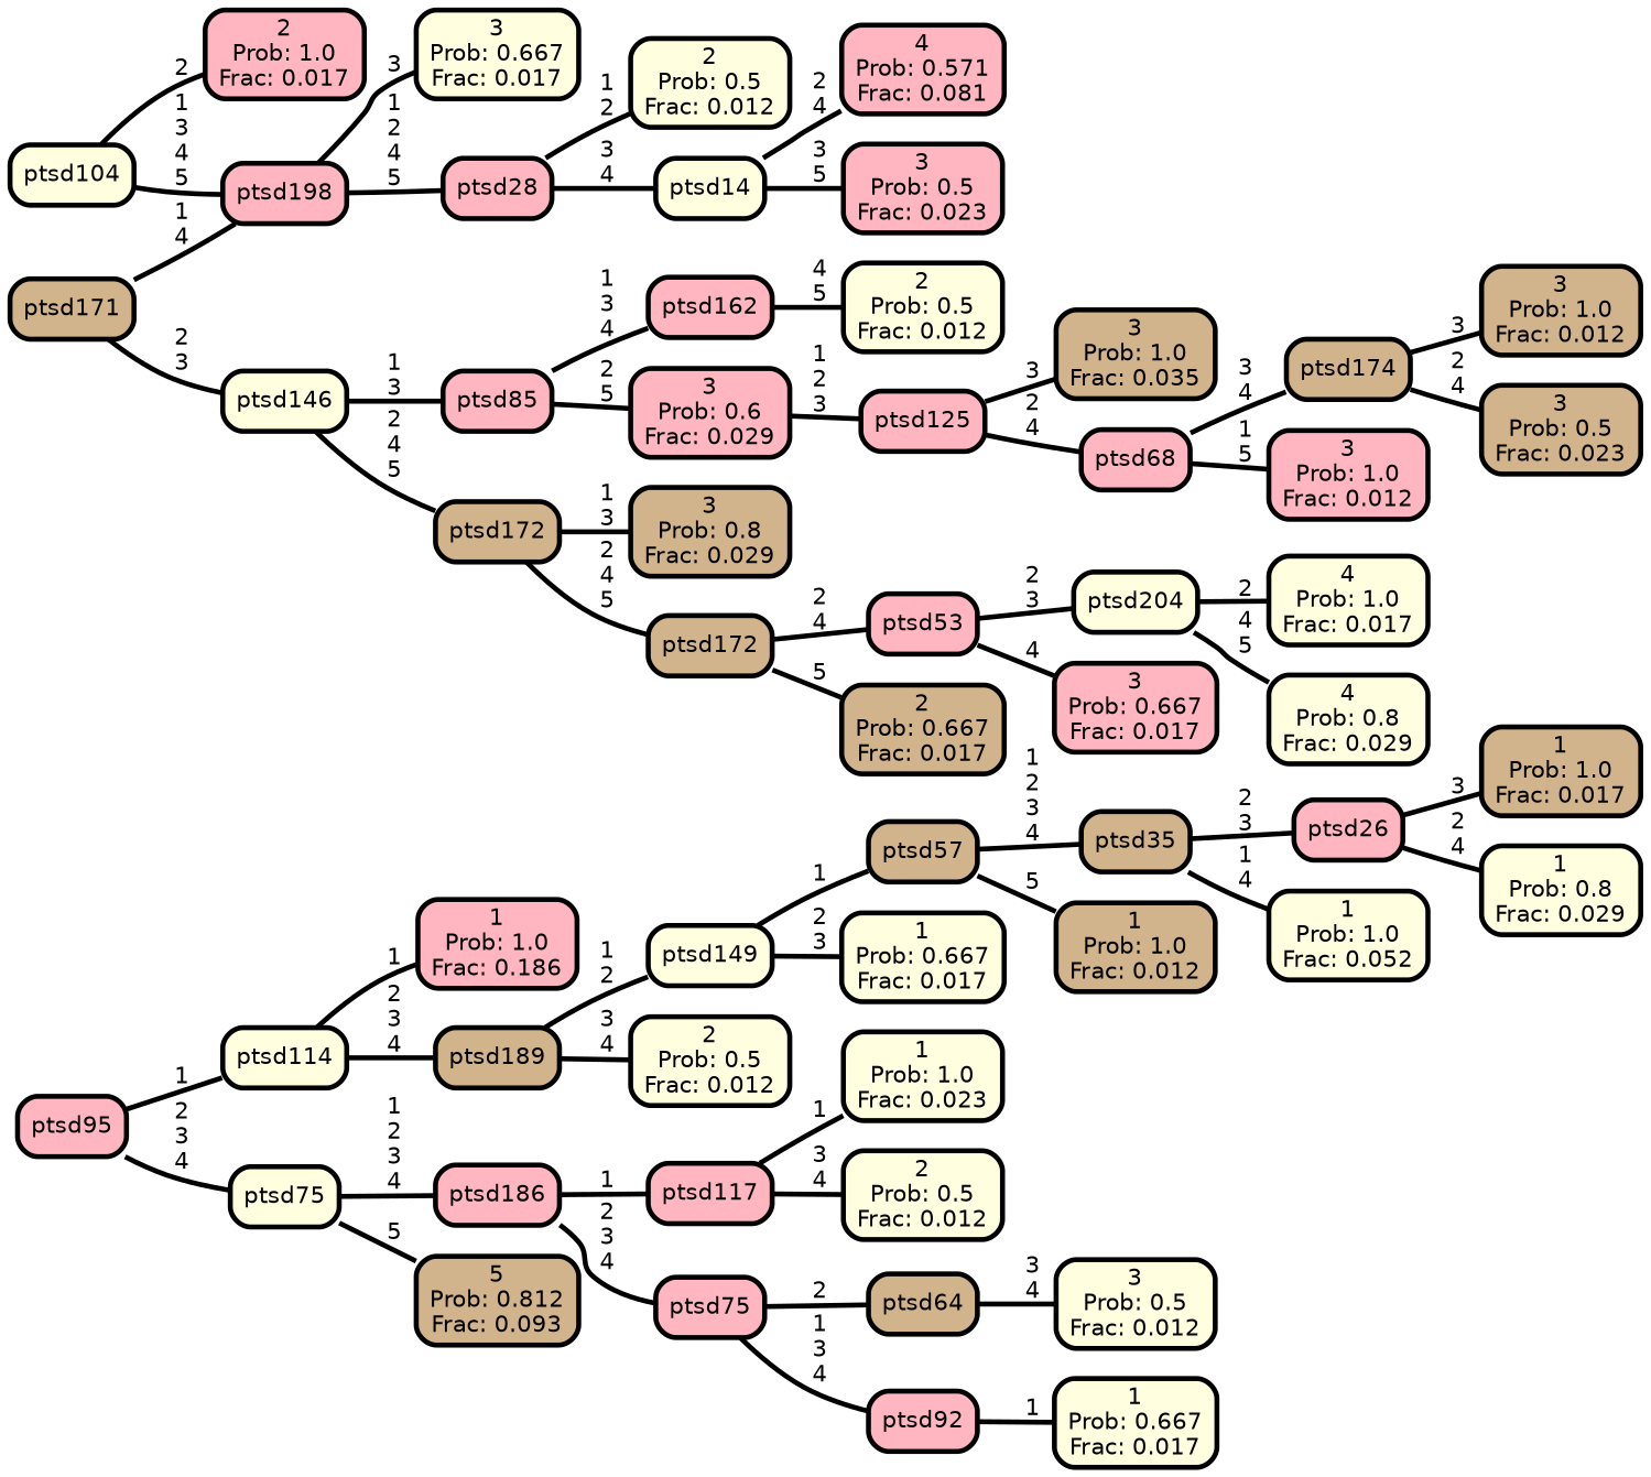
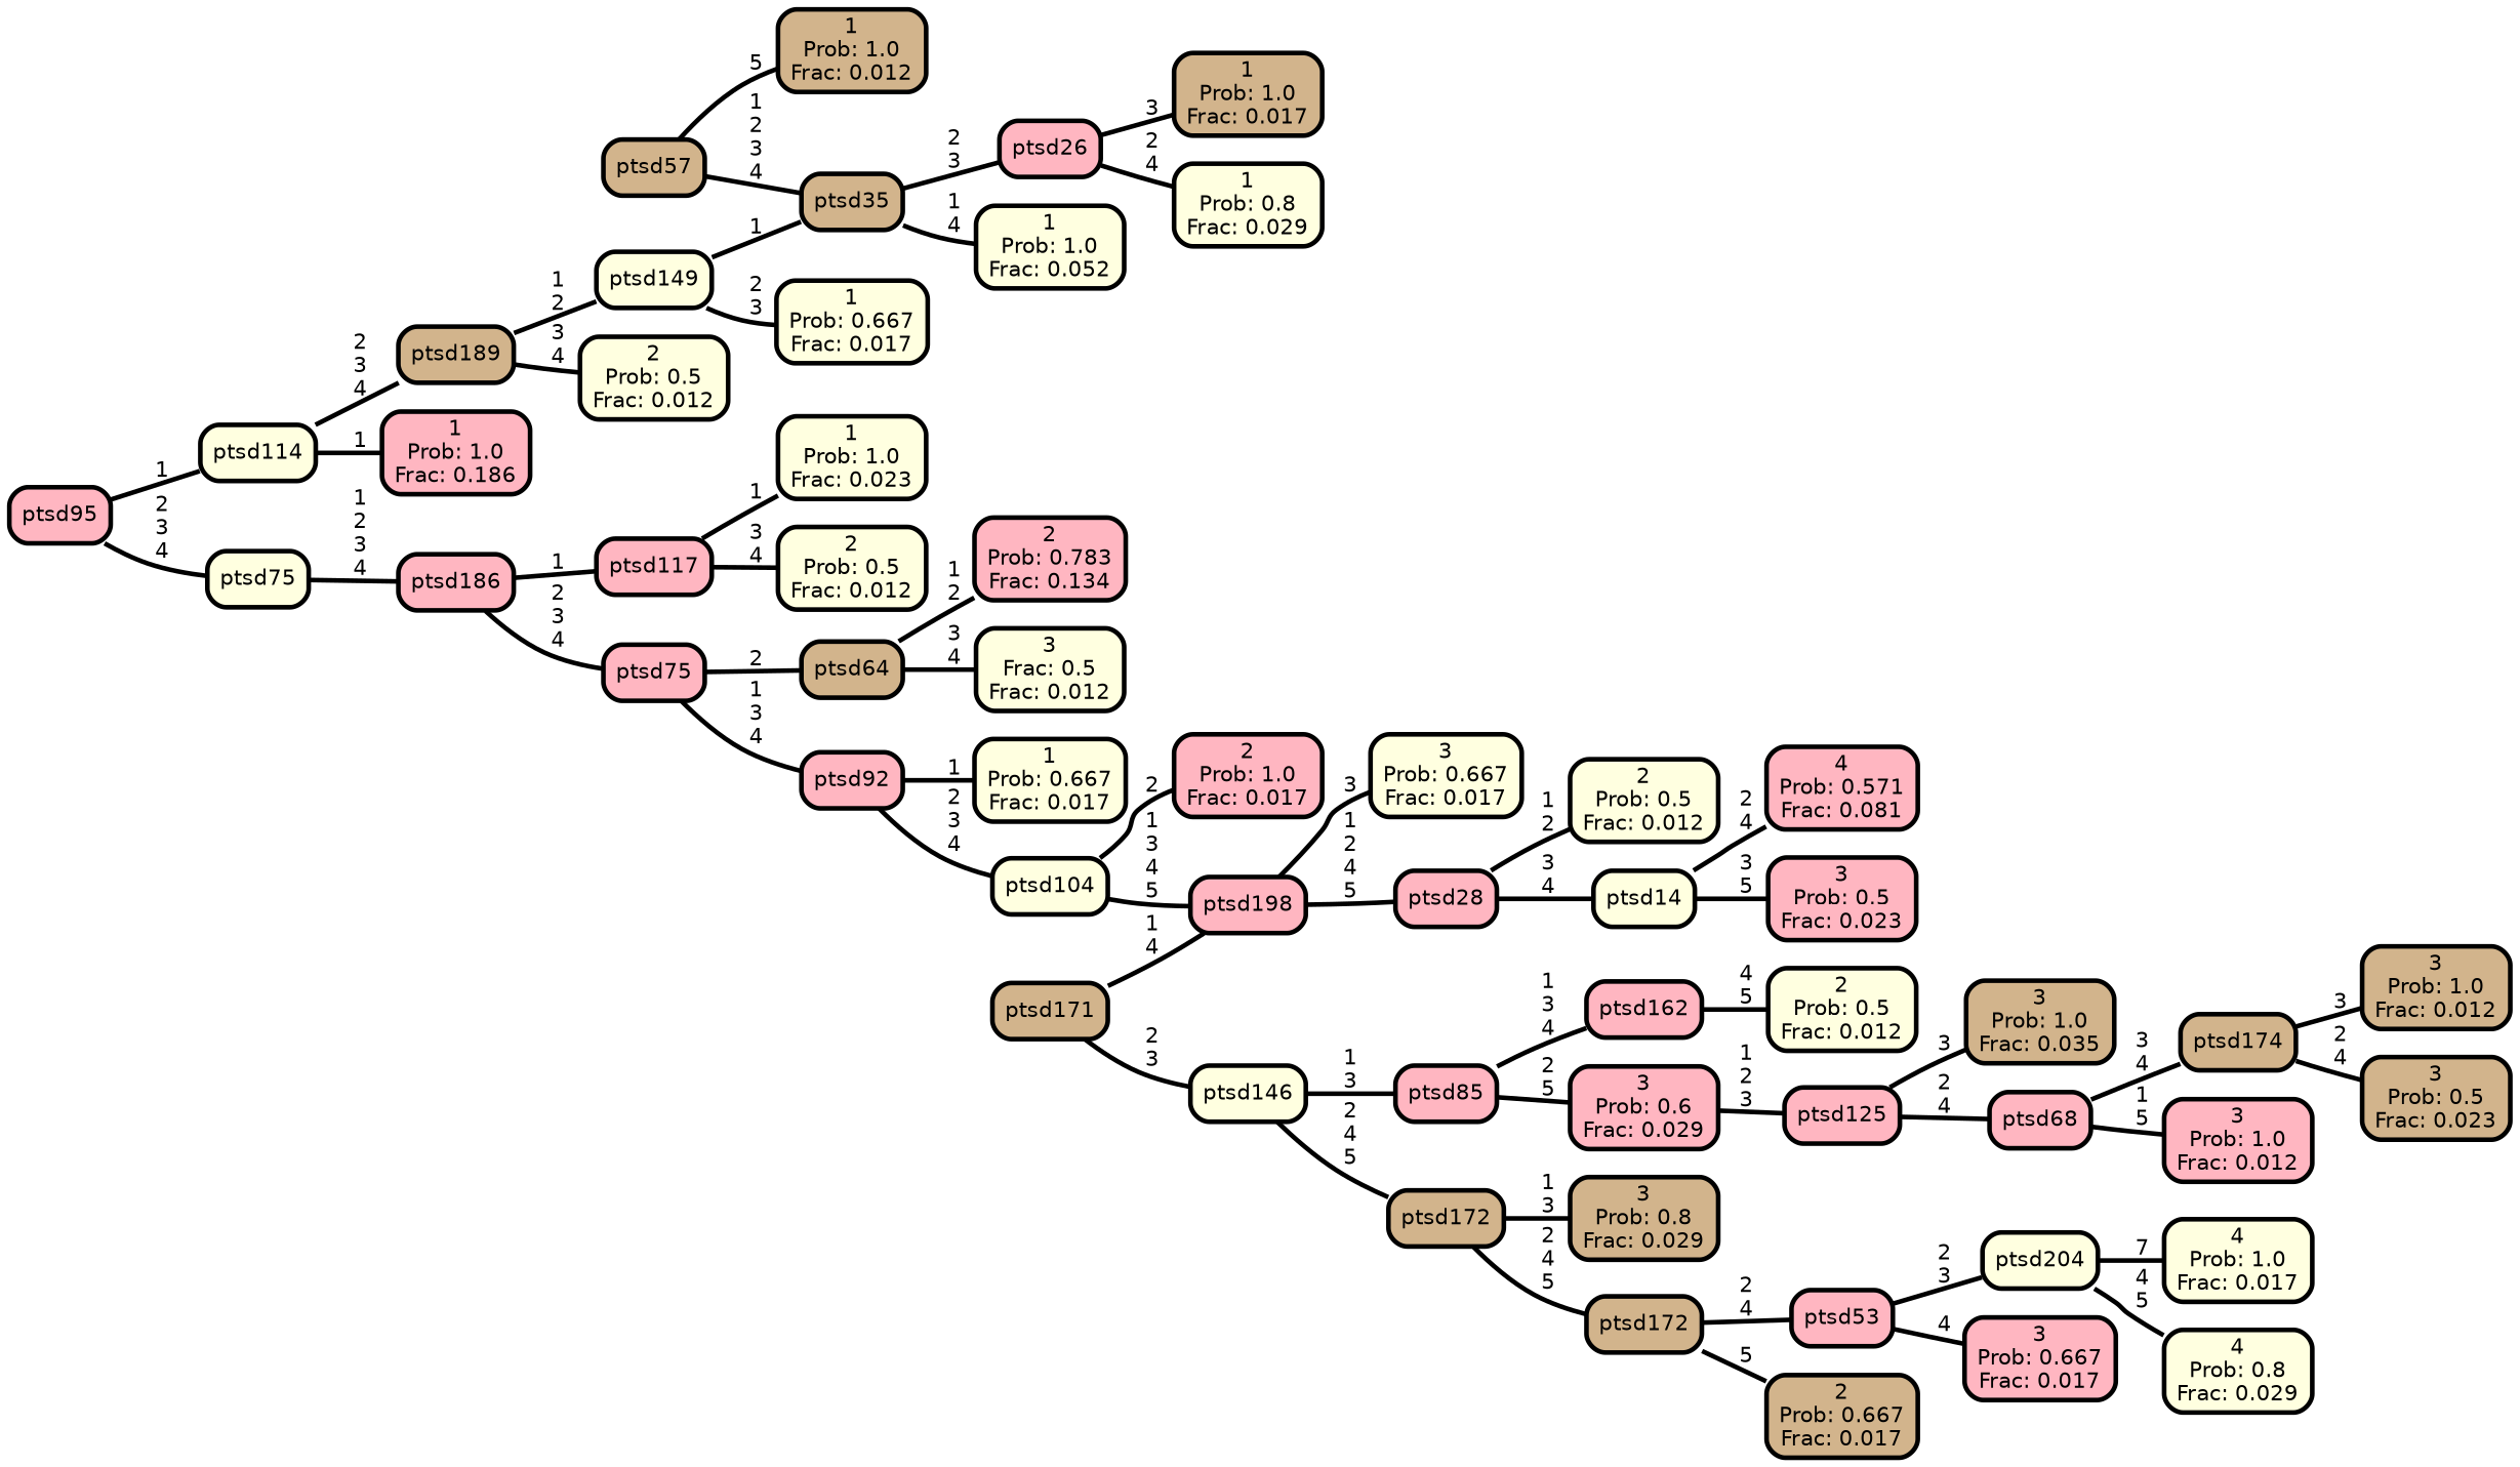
  graph {
    rankdir=LR
    ranksep="0 equally"
    splines=straight
    node [color=black fillcolor=lightpink fontcolor=black fontname=helvetica penwidth=3 shape=box style="filled, rounded"]
    edge [color=black fontname=helvetica penwidth=3]
    n1 [label="1\nProb: 1.0\nFrac: 0.186"]
    n2 [fillcolor=lightyellow label=ptsd114]
    n3 [fillcolor=tan label=ptsd189]
    n4 [fillcolor=lightyellow label=ptsd149]
    n5 [fillcolor=lightyellow label="2\nProb: 0.5\nFrac: 0.012"]
    n6 [fillcolor=tan label="1\nProb: 1.0\nFrac: 0.017"]
    n7 [label=ptsd26]
    n8 [fillcolor=lightyellow label="1\nProb: 0.8\nFrac: 0.029"]
    n9 [fillcolor=tan label=ptsd35]
    n10 [fillcolor=lightyellow label="1\nProb: 1.0\nFrac: 0.052"]
    n11 [fillcolor=tan label=ptsd57]
    n12 [fillcolor=tan label="1\nProb: 1.0\nFrac: 0.012"]
    n13 [fillcolor=lightyellow label="1\nProb: 0.667\nFrac: 0.017"]
    n14 [label=ptsd95]
    n15 [fillcolor=lightyellow label=ptsd75]
    n16 [label=ptsd186]
-   n17 [fillcolor=tan label="5\nProb: 0.812\nFrac: 0.093"]
    n18 [fillcolor=lightyellow label="1\nProb: 1.0\nFrac: 0.023"]
    n19 [label=ptsd117]
    n20 [fillcolor=lightyellow label="2\nProb: 0.5\nFrac: 0.012"]
    n21 [label=ptsd75]
    n22 [fillcolor=tan label=ptsd64]
    n23 [label=ptsd92]
-   n25 [fillcolor=lightyellow label="3\nProb: 0.5\nFrac: 0.012"]
+   n24 [label="2\nProb: 0.783\nFrac: 0.134"]
+   n25 [fillcolor=lightyellow label="3\nFrac: 0.5\nFrac: 0.012"]
    n26 [fillcolor=lightyellow label="1\nProb: 0.667\nFrac: 0.017"]
    n27 [fillcolor=lightyellow label=ptsd104]
    n28 [label="2\nProb: 1.0\nFrac: 0.017"]
    n29 [label=ptsd198]
    n30 [fillcolor=tan label=ptsd171]
    n31 [fillcolor=lightyellow label=ptsd146]
    n32 [fillcolor=tan label="3\nProb: 1.0\nFrac: 0.035"]
    n33 [label=ptsd125]
    n34 [label=ptsd68]
    n35 [fillcolor=tan label=ptsd174]
    n36 [label="3\nProb: 1.0\nFrac: 0.012"]
    n37 [fillcolor=tan label="3\nProb: 1.0\nFrac: 0.012"]
    n38 [fillcolor=tan label="3\nProb: 0.5\nFrac: 0.023"]
    n39 [label=ptsd162]
    n40 [fillcolor=lightyellow label="2\nProb: 0.5\nFrac: 0.012"]
    n41 [label=ptsd85]
    n42 [label="3\nProb: 0.6\nFrac: 0.029"]
    n43 [fillcolor=tan label=ptsd172]
    n44 [fillcolor=tan label="3\nProb: 0.8\nFrac: 0.029"]
    n45 [fillcolor=tan label=ptsd172]
    n46 [label=ptsd53]
    n47 [fillcolor=tan label="2\nProb: 0.667\nFrac: 0.017"]
    n48 [fillcolor=lightyellow label="4\nProb: 1.0\nFrac: 0.017"]
    n49 [fillcolor=lightyellow label=ptsd204]
    n50 [fillcolor=lightyellow label="4\nProb: 0.8\nFrac: 0.029"]
    n51 [label="3\nProb: 0.667\nFrac: 0.017"]
    n52 [fillcolor=lightyellow label="3\nProb: 0.667\nFrac: 0.017"]
    n53 [label=ptsd28]
    n54 [fillcolor=lightyellow label="2\nProb: 0.5\nFrac: 0.012"]
    n55 [fillcolor=lightyellow label=ptsd14]
    n56 [label="4\nProb: 0.571\nFrac: 0.081"]
    n57 [label="3\nProb: 0.5\nFrac: 0.023"]
    subgraph sub_1 {
      rank=same
    }
    n2 -- n1 [label=" 1"]
    n2 -- n3 [label=" 2\n 3\n 4"]
    n3 -- n4 [label=" 1\n 2"]
    n3 -- n5 [label=" 3\n 4"]
-   n4 -- n11 [label=" 1"]
+   n4 -- n9 [label=" 1"]
    n4 -- n13 [label=" 2\n 3"]
    n7 -- n6 [label=" 3"]
    n7 -- n8 [label=" 2\n 4"]
    n9 -- n7 [label=" 2\n 3"]
    n9 -- n10 [label=" 1\n 4"]
    n11 -- n9 [label=" 1\n 2\n 3\n 4"]
    n11 -- n12 [label=" 5"]
    n14 -- n2 [label=" 1"]
    n14 -- n15 [label=" 2\n 3\n 4"]
    n15 -- n16 [label=" 1\n 2\n 3\n 4"]
-   n15 -- n17 [label=" 5"]
    n16 -- n19 [label=" 1"]
    n16 -- n21 [label=" 2\n 3\n 4"]
    n19 -- n18 [label=" 1"]
    n19 -- n20 [label=" 3\n 4"]
    n21 -- n22 [label=" 2"]
    n21 -- n23 [label=" 1\n 3\n 4"]
+   n22 -- n24 [label=" 1\n 2"]
    n22 -- n25 [label=" 3\n 4"]
    n23 -- n26 [label=" 1"]
+   n23 -- n27 [label=" 2\n 3\n 4"]
    n27 -- n28 [label=" 2"]
    n27 -- n29 [label=" 1\n 3\n 4\n 5"]
    n29 -- n52 [label=" 3"]
    n29 -- n53 [label=" 1\n 2\n 4\n 5"]
    n30 -- n29 [label=" 1\n 4"]
    n30 -- n31 [label=" 2\n 3"]
    n31 -- n41 [label=" 1\n 3"]
    n31 -- n43 [label=" 2\n 4\n 5"]
    n33 -- n32 [label=" 3"]
    n33 -- n34 [label=" 2\n 4"]
    n34 -- n35 [label=" 3\n 4"]
    n34 -- n36 [label=" 1\n 5"]
    n35 -- n37 [label=" 3"]
    n35 -- n38 [label=" 2\n 4"]
    n39 -- n40 [label=" 4\n 5"]
    n41 -- n39 [label=" 1\n 3\n 4"]
    n41 -- n42 [label=" 2\n 5"]
    n42 -- n33 [label=" 1\n 2\n 3"]
    n43 -- n44 [label=" 1\n 3"]
    n43 -- n45 [label=" 2\n 4\n 5"]
    n45 -- n46 [label=" 2\n 4"]
    n45 -- n47 [label=" 5"]
    n46 -- n49 [label=" 2\n 3"]
    n46 -- n51 [label=" 4"]
-   n49 -- n48 [label=" 2"]
+   n49 -- n48 [label=" 7"]
    n49 -- n50 [label=" 4\n 5"]
    n53 -- n54 [label=" 1\n 2"]
    n53 -- n55 [label=" 3\n 4"]
    n55 -- n56 [label=" 2\n 4"]
    n55 -- n57 [label=" 3\n 5"]
  }
